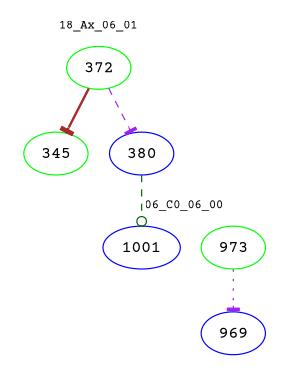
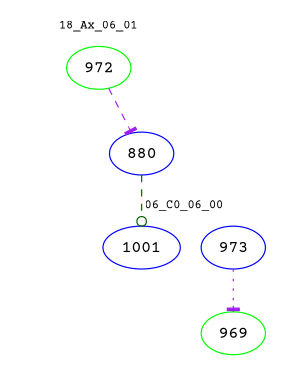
  digraph {
    fontname="Courier Prime"
    node [color=green fontname="Courier Prime"]
    edge [arrowhead=tee color=purple fontname="Courier Prime" style=dashed]
-   n1 [label=372]
-   n2 [label=345]
-   n3 [color=blue label=380]
-   n4 [label=973]
-   n5 [color=blue label=969]
+   n1 [label=972]
+   n3 [color=blue label=880]
+   n4 [color=blue label=973]
+   n5 [label=969]
    n6 [color=blue label=1001]
    subgraph cluster_1 {
      color=white
      fontsize=10
      label="18_Ax_06_01"
      n1
-     n2
      n3
    }
    subgraph cluster_2 {
      color=white
      fontsize=10
      label="06_C0_06_00"
      n4
      n5
      n6
    }
-   n1 -> n2 [color=brown style=bold]
    n1 -> n3
    n3 -> n6 [arrowhead=odot color=darkgreen]
    n4 -> n5 [style=dotted]
  }
